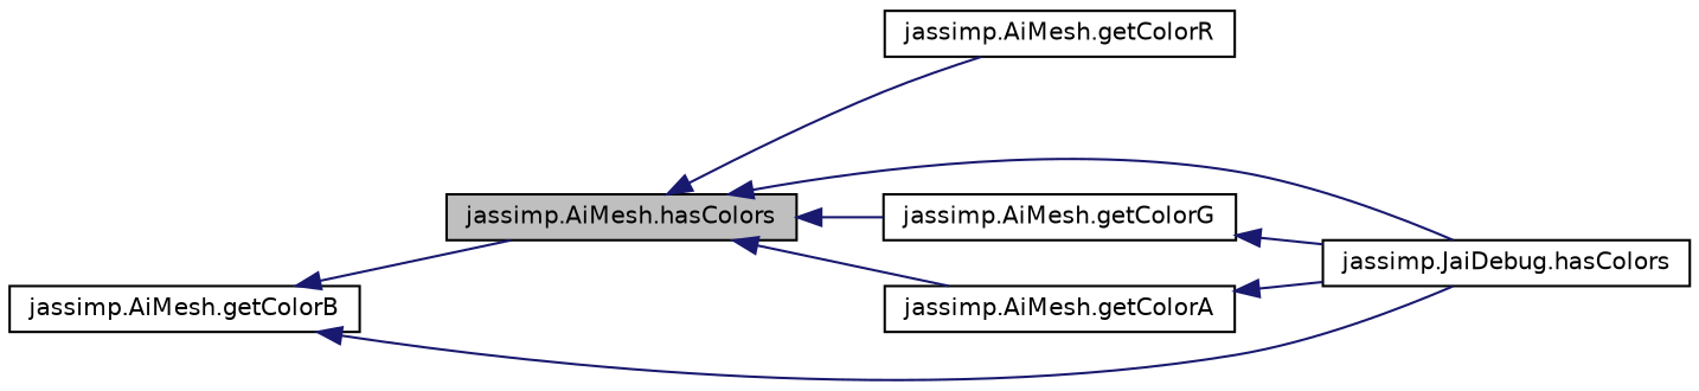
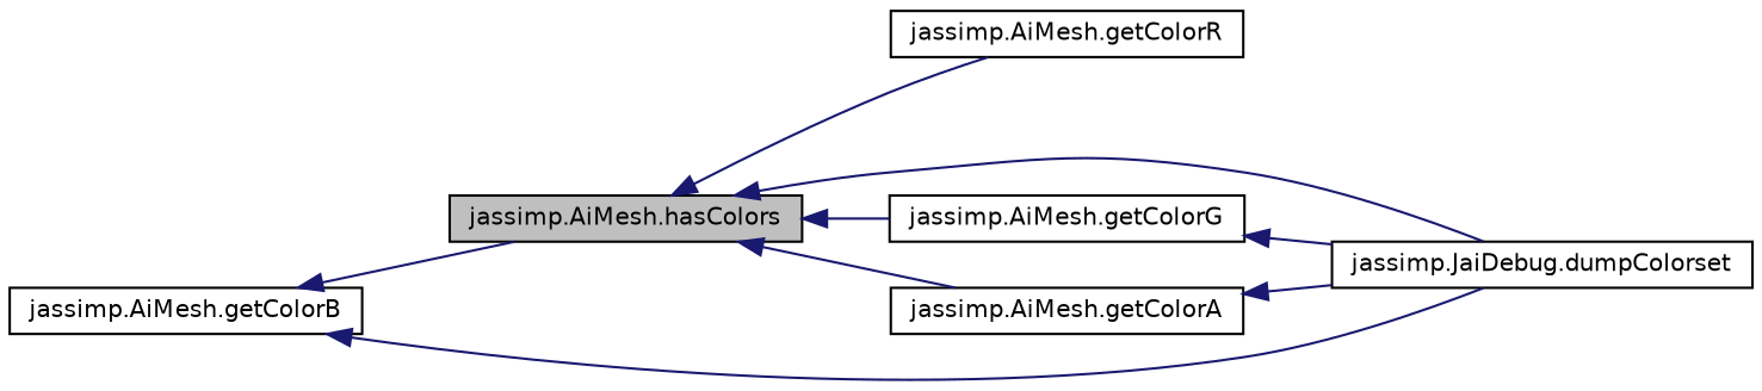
  digraph {
    rankdir=LR
    node [color=black fillcolor=white fontname=Helvetica fontsize=10 shape=record style=filled]
    edge [color=midnightblue dir=back fontname=Helvetica fontsize=10 labelfontname=Helvetica labelfontsize=10 style=solid]
    n1 [fillcolor=grey75 fontcolor=black height=0.2 label="jassimp.AiMesh.hasColors" width=0.4]
    n2 [height=0.2 label="jassimp.AiMesh.getColorR" width=0.4]
-   n3 [height=0.2 label="jassimp.JaiDebug.hasColors" width=0.4]
+   n3 [height=0.2 label="jassimp.JaiDebug.dumpColorset" width=0.4]
    n4 [height=0.2 label="jassimp.AiMesh.getColorG" width=0.4]
    n5 [height=0.2 label="jassimp.AiMesh.getColorA" width=0.4]
    n6 [height=0.2 label="jassimp.AiMesh.getColorB" width=0.4]
    n1 -> n2
    n1 -> n3
    n1 -> n4
    n1 -> n5
    n4 -> n3
    n5 -> n3
    n6 -> n1
    n6 -> n3
  }
